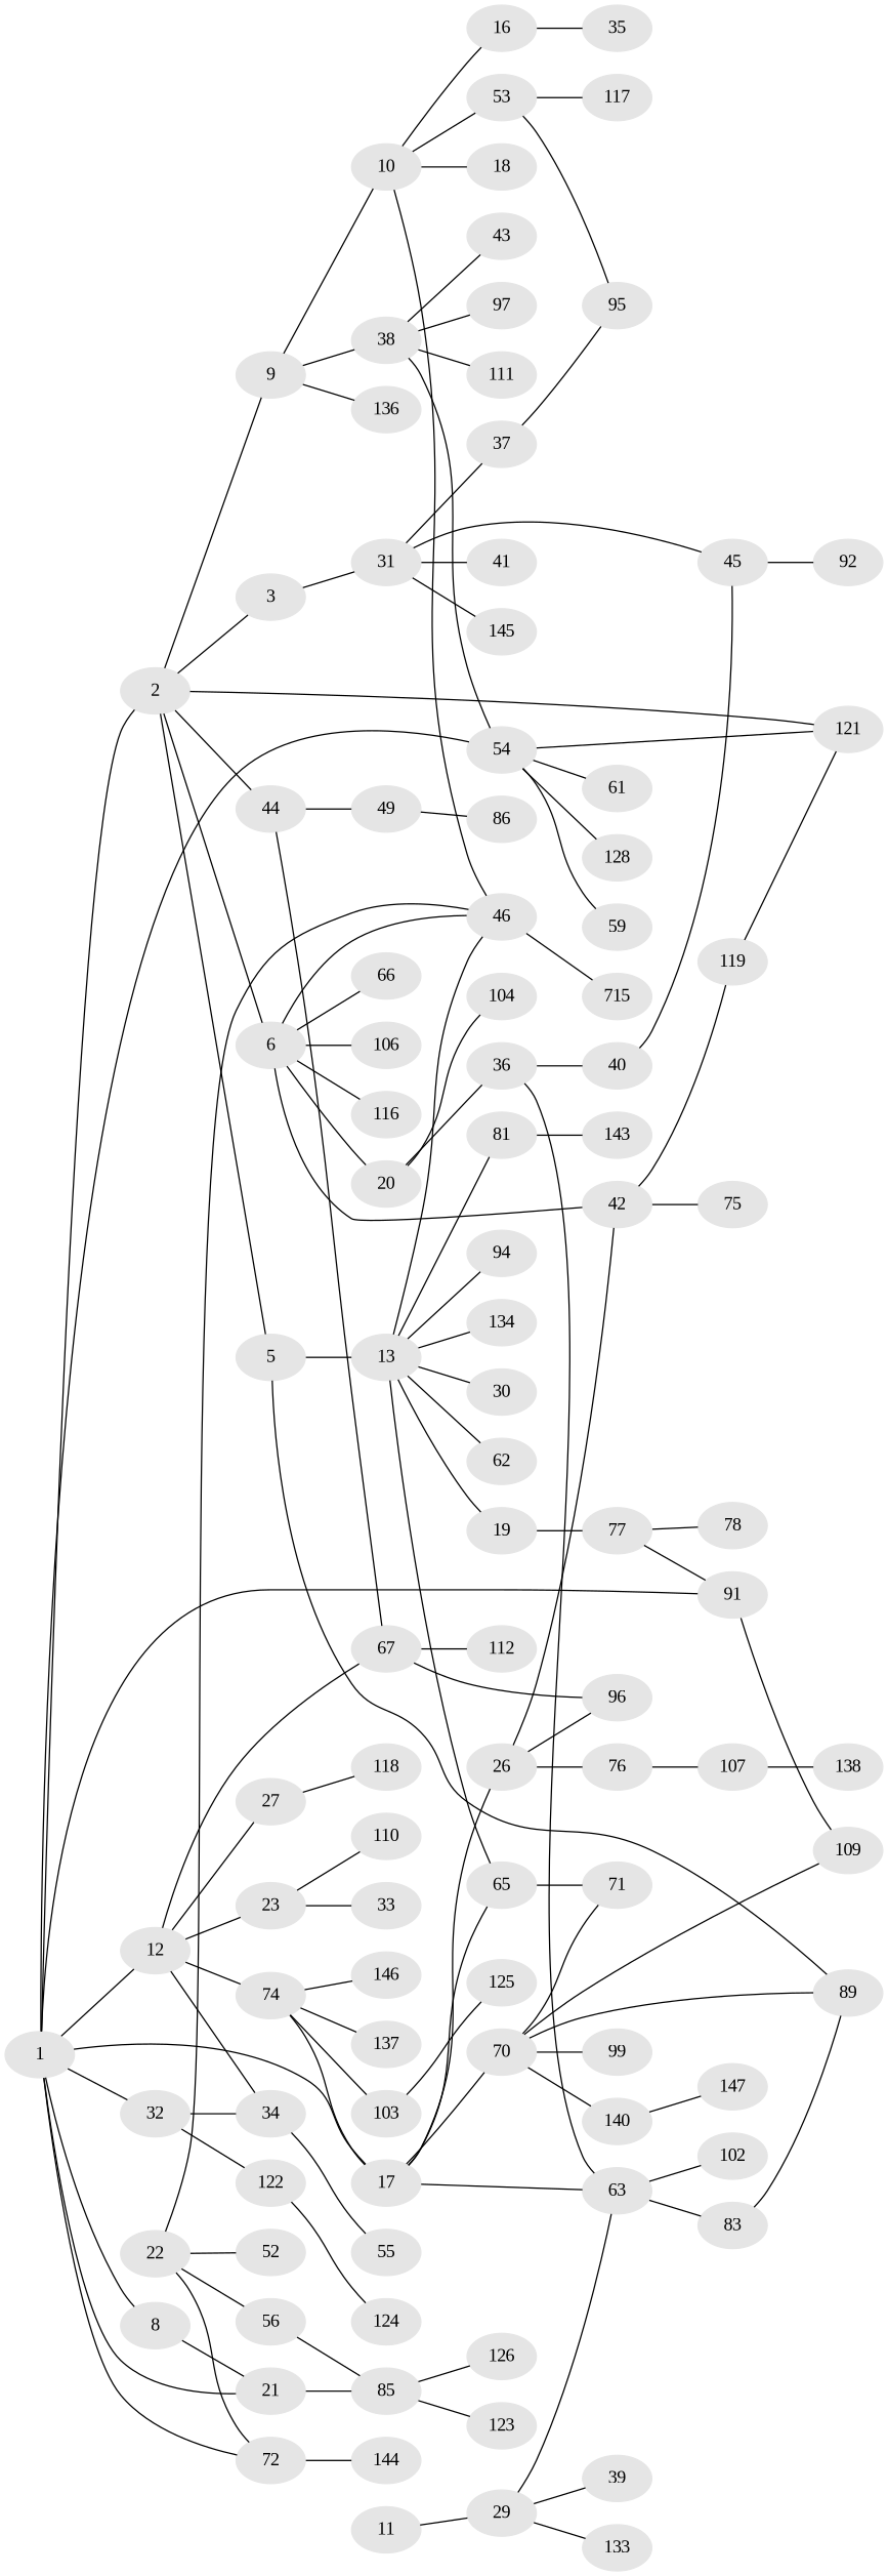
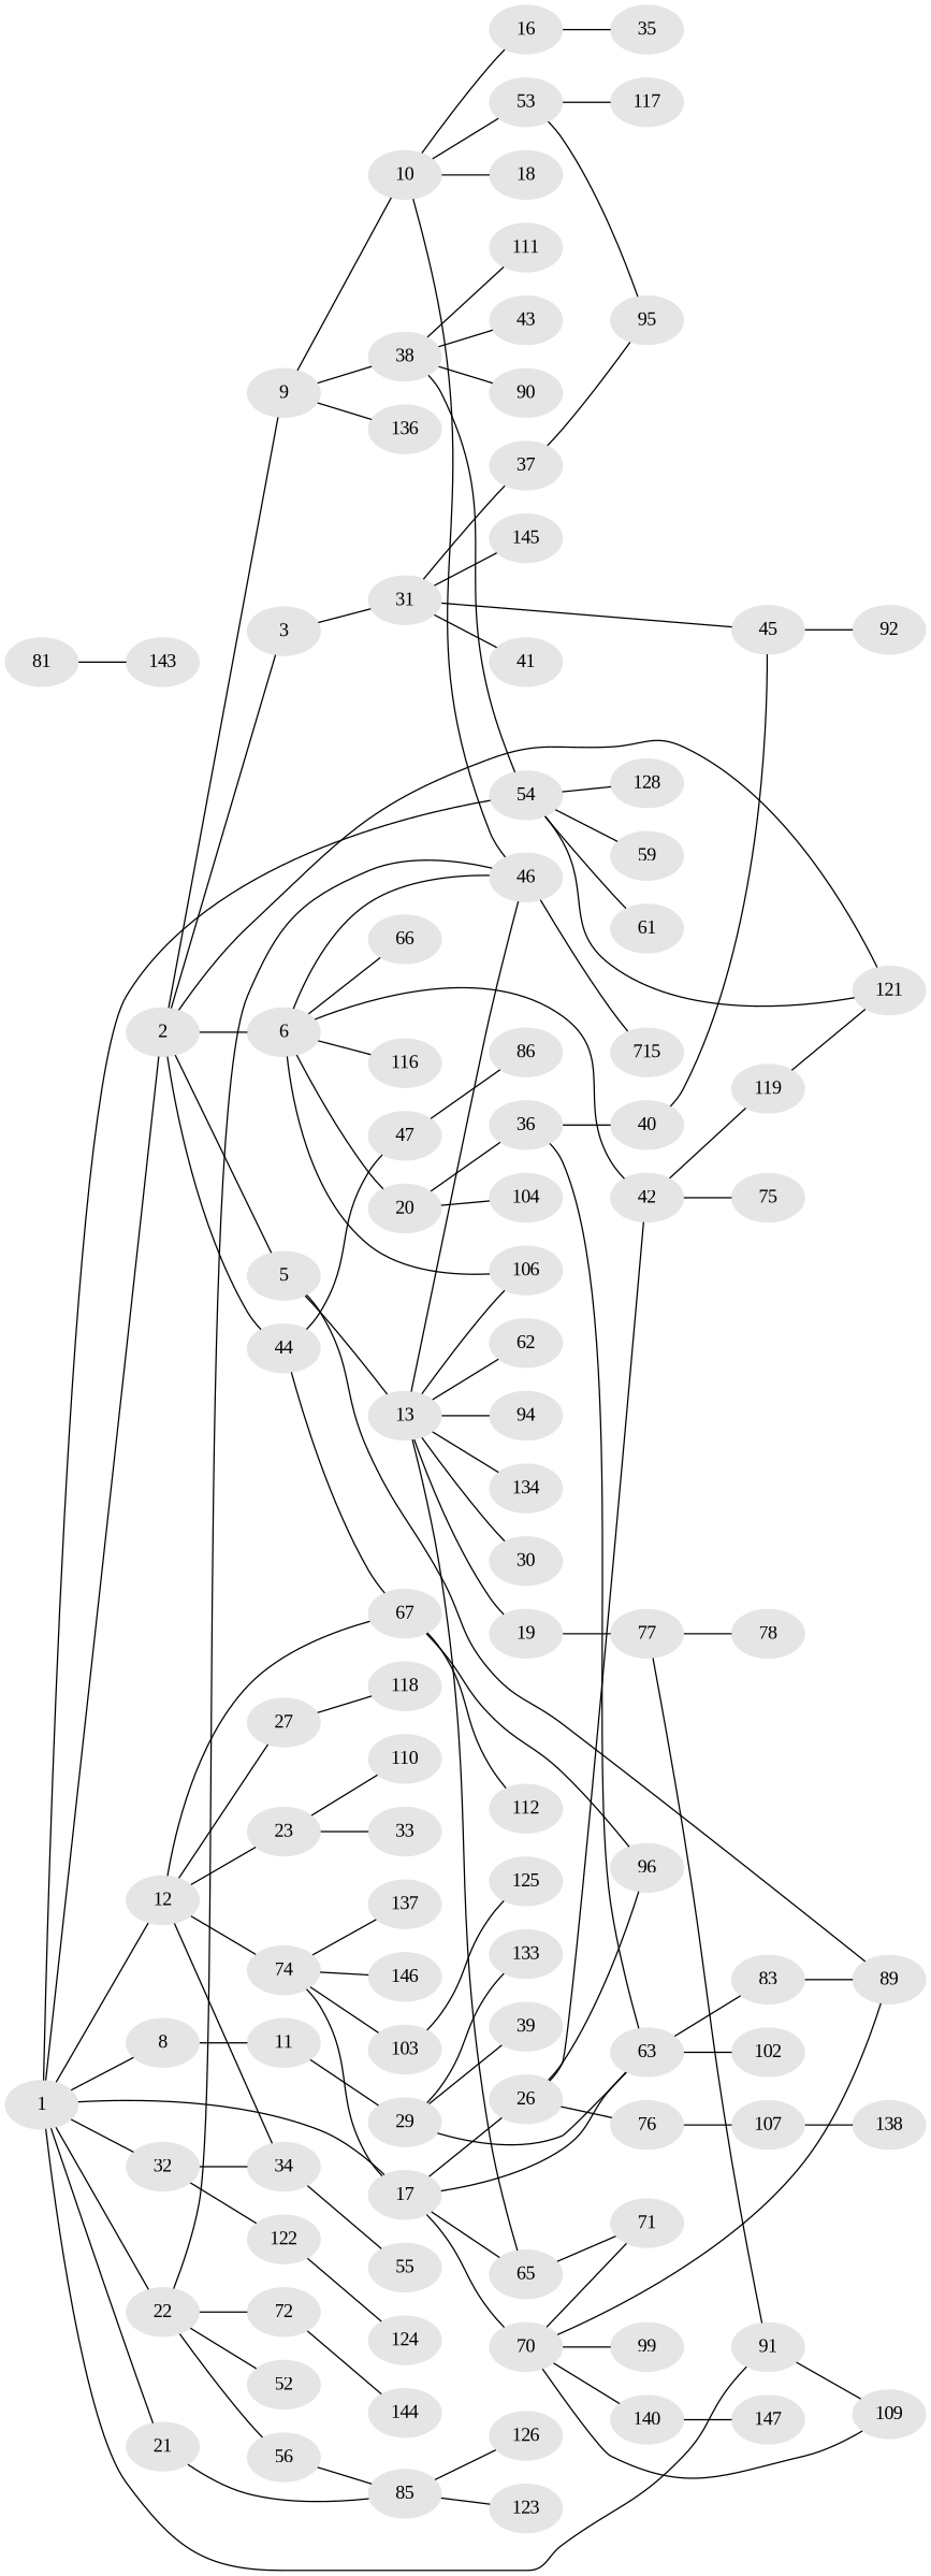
  graph {
    fontname="Liberation Serif"
    rankdir=LR
    node [color=gray90 fontname="Liberation Serif" style=filled]
    edge [fontname="Liberation Serif"]
    1 [super="+7"]
    2 [super="+4"]
    8 [super="+57"]
    12 [super="+139"]
    17 [super="+58"]
    21
    22 [super="+25"]
    32 [super="+90"]
    54 [super="+120"]
    91 [super="+108"]
    3
    5
    6 [super="+15"]
    9 [super="+28"]
    44
    121 [super="+132"]
    11
    n18 [label=74 super="+64"]
    23 [super="+47"]
    27
    34 [super="+48"]
    67 [super="+127"]
    65
    26 [super="+105"]
    63 [super="+73"]
    70 [super="+100"]
    85
    46 [super="+69"]
    52
    56
    72 [super="+129"]
    122
    59 [super="+84"]
    61
    128
    109
    31 [super="+50"]
    13 [super="+60"]
    89 [super="+98"]
    20 [super="+51"]
    42 [super="+101"]
    66
    106
    116
    10 [super="+24"]
    38 [super="+79"]
    136
-   49
+   49 [label=47]
    37 [super="+113"]
    41
    45
    145
    19 [super="+74"]
    30
    62
    81
    94
    134
    36 [super="+68"]
    104
    75
    119
    n63 [label=715]
    29 [super="+88"]
    16 [super="+131"]
    18
    53
    43
-   97
+   97 [label=90]
    111
    35
    95 [super="+130"]
    117
    39
    133
    103
    137
    146
    33 [super="+93"]
    110
    118
    55 [super="+80"]
    96 [super="+135"]
    112
    77 [super="+148"]
    71
    143
    125
    76 [super="+82"]
    83 [super="+142"]
    102
    99
    140 [super="+141"]
    78
    40
    123 [super="+149"]
    126
    144
    107
    92
    124
    86
    147
    138
    1 -- 2
    1 -- 8
    1 -- 12
    1 -- 17
    1 -- 21
-   1 -- 72
+   1 -- 22
    1 -- 32
    1 -- 54
    1 -- 91
    2 -- 3
    2 -- 5
    2 -- 6
    2 -- 9
    2 -- 44
    2 -- 121
-   8 -- 21
+   8 -- 11
    12 -- n18
    12 -- 23
    12 -- 27
    12 -- 34
    12 -- 67
    17 -- 65
    17 -- 26
    17 -- 63
    17 -- 70
    21 -- 85
    22 -- 46
    22 -- 52
    22 -- 56
    22 -- 72
    32 -- 34
    32 -- 122
    54 -- 121
    54 -- 59
    54 -- 61
    54 -- 128
    91 -- 109
    3 -- 31
    5 -- 13
    5 -- 89
    6 -- 46
    6 -- 20
    6 -- 42
    6 -- 66
    6 -- 106
    6 -- 116
    9 -- 10
    9 -- 38
    9 -- 136
    44 -- 67
    44 -- 49
    11 -- 29
    n18 -- 17
    n18 -- 103
    n18 -- 137
    n18 -- 146
    23 -- 33 [weight=2]
    23 -- 110
    27 -- 118
    34 -- 55
    67 -- 96
    67 -- 112
    65 -- 71
    26 -- 42
    26 -- 96
    26 -- 76
    63 -- 83
    63 -- 102
    70 -- 109
    70 -- 89
    70 -- 71
    70 -- 99
    70 -- 140
    85 -- 123
    85 -- 126
    46 -- n63
    56 -- 85
    72 -- 144
    122 -- 124
    31 -- 37
    31 -- 41
    31 -- 45
    31 -- 145
    13 -- 65
    13 -- 46
    13 -- 19
    13 -- 30
    13 -- 62
-   13 -- 81
+   13 -- 106
    13 -- 94
    13 -- 134
    20 -- 36
    20 -- 104
    42 -- 75
    42 -- 119
    10 -- 46
    10 -- 16
    10 -- 18
    10 -- 53
    38 -- 54
    38 -- 43
    38 -- 97
    38 -- 111
    49 -- 86
    37 -- 95
    45 -- 92
    19 -- 77
    81 -- 143
    36 -- 63
    36 -- 40
    119 -- 121
    29 -- 63
    29 -- 39
    29 -- 133
    16 -- 35
    53 -- 95
    53 -- 117
    103 -- 125
    77 -- 91
    77 -- 78
    76 -- 107
    83 -- 89
    140 -- 147
    40 -- 45
    107 -- 138
  }
